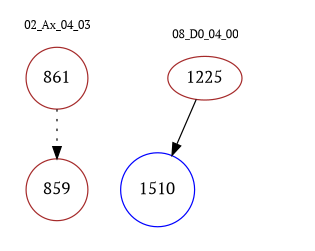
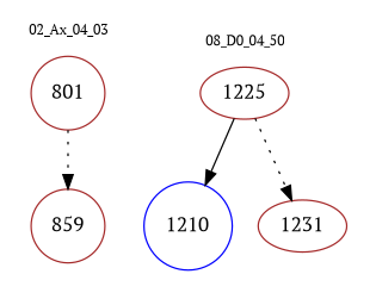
  digraph {
    fontname="PT Serif"
    node [color=brown fontname="PT Serif" shape=circle]
    edge [color=black fontname="PT Serif" style=dotted]
-   n1 [label=861]
+   n1 [label=801]
    n2 [label=859]
    n3 [label=1225 shape=ellipse]
-   n4 [color=blue label=1510]
+   n4 [color=blue label=1210]
+   n5 [label=1231 shape=ellipse]
    subgraph cluster_1 {
      color=white
      fontsize=10
      label="02_Ax_04_03"
      n1
      n2
    }
    subgraph cluster_2 {
      color=white
      fontsize=10
-     label="08_D0_04_00"
+     label="08_D0_04_50"
      n3
      n4
+     n5
    }
    n1 -> n2
    n3 -> n4 [style=solid]
+   n3 -> n5
  }
